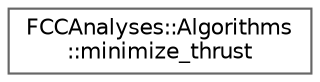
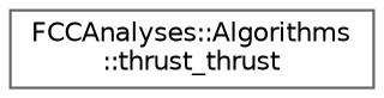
  digraph {
    rankdir=LR
-   n1 [color=grey40 fillcolor=white fontname=Helvetica fontsize=10 height=0.2 label="FCCAnalyses::Algorithms\l::minimize_thrust" shape=box style=filled width=0.4]
+   n1 [color=grey40 fillcolor=white fontname=Helvetica fontsize=10 height=0.2 label="FCCAnalyses::Algorithms\l::thrust_thrust" shape=box style=filled width=0.4]
  }
